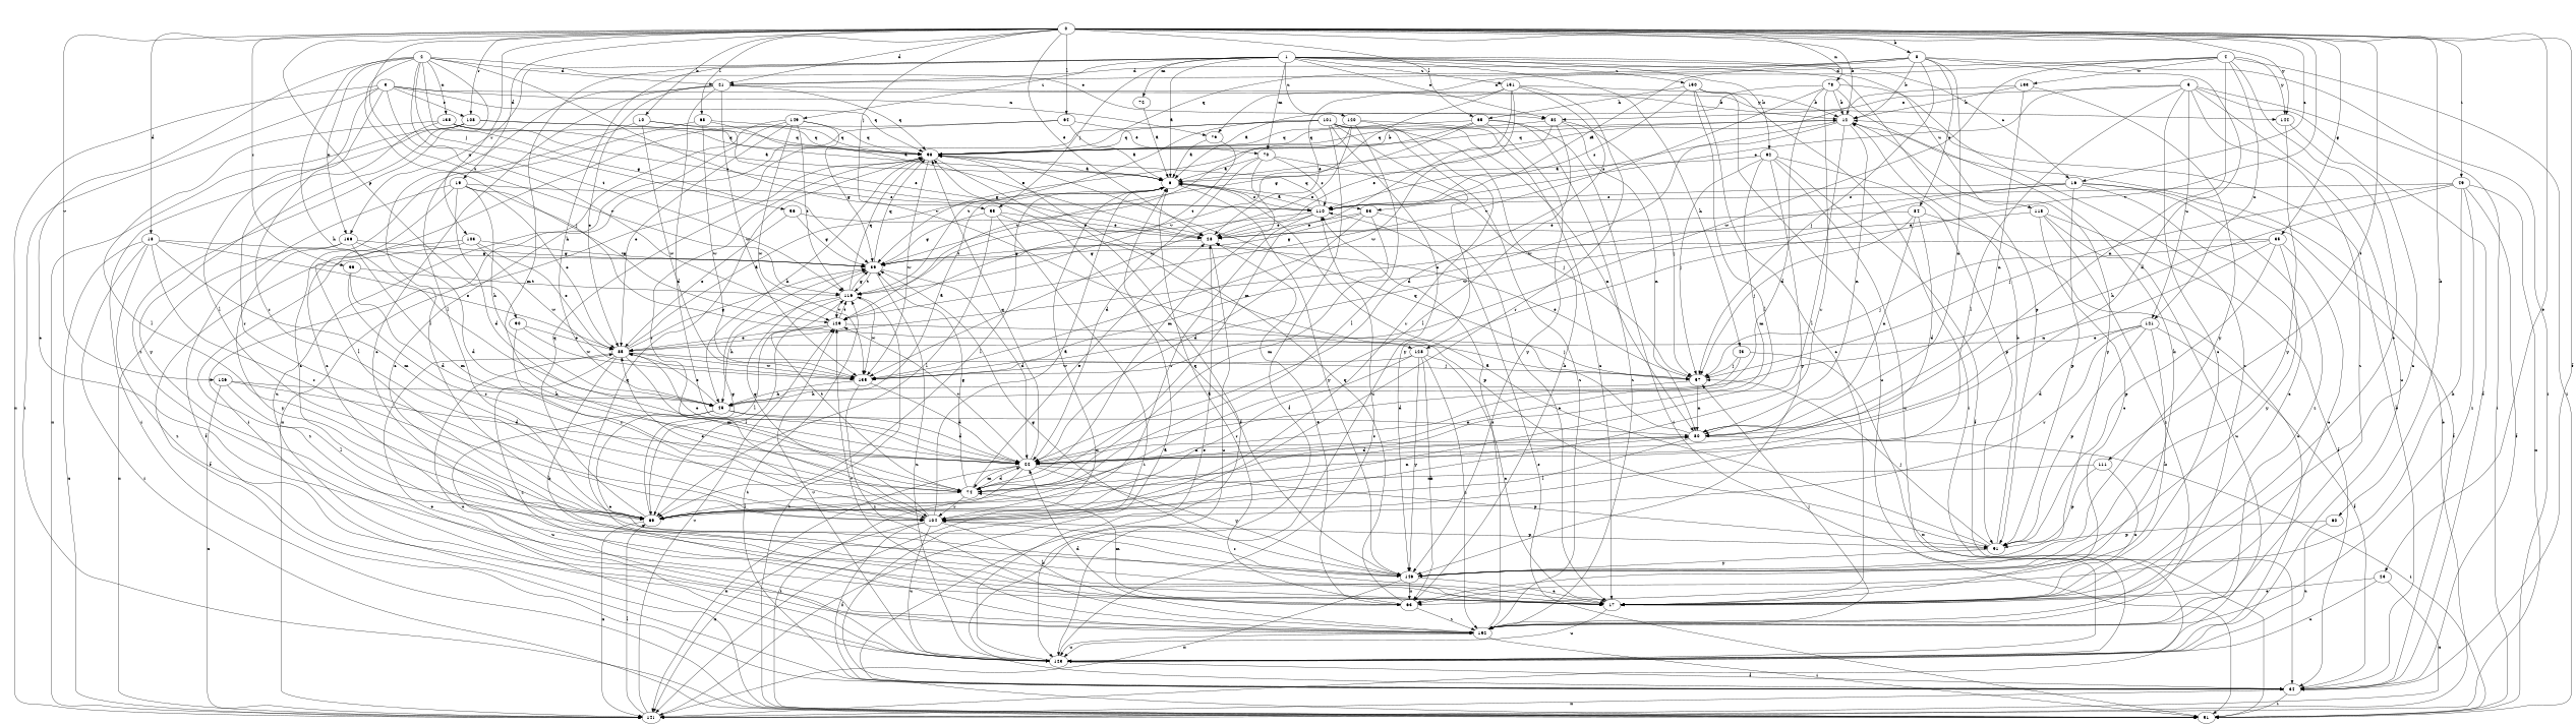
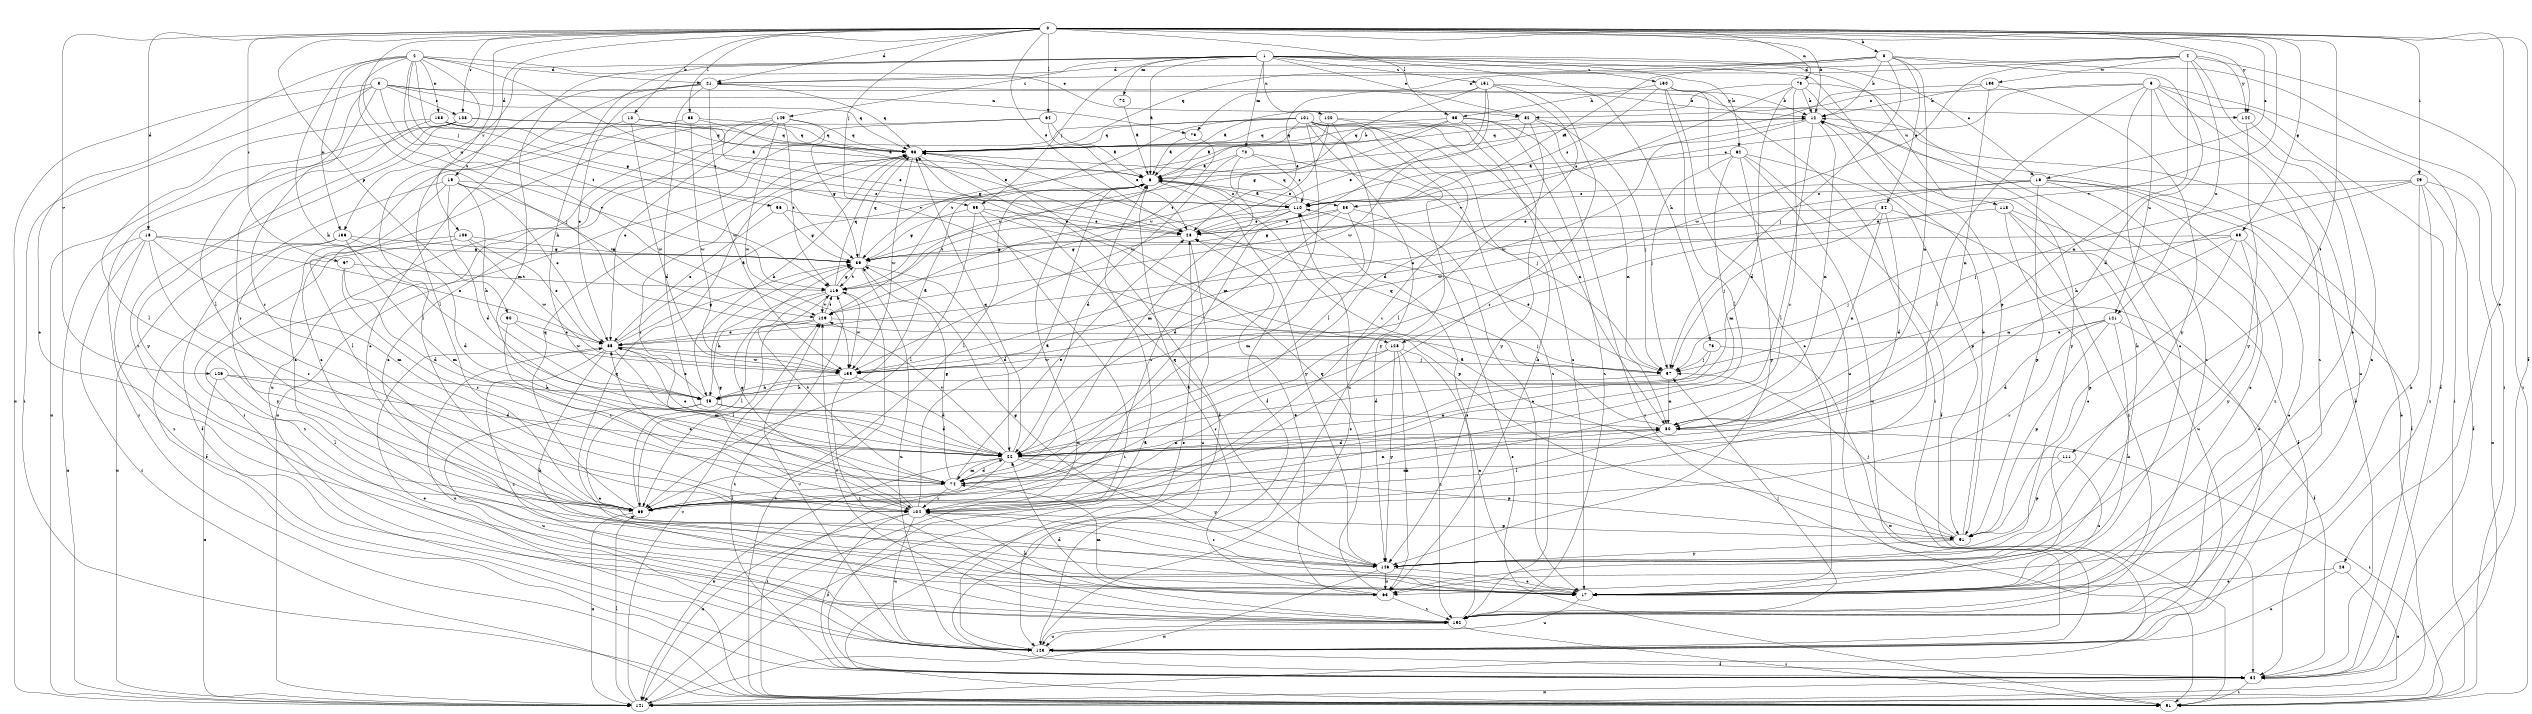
  strict digraph {
    0
    8
    10
    12
    16
    18
    19
    21
    23
    28
    34
    35
    49
    55
-   60
    64
    65
    68
    78
    90
-   99
+   99 [label=97]
    103
    111
    116
    126
    128
    144
    108
    57
    51
    98
    80
    110
    22
    84
    69
    135
    146
    91
    17
    152
    85
    74
    39
    104
    141
    45
    129
    123
    63
    6
    101
    1
-   43
+   43 [label=73]
    62
    70
    72
    82
    118
    120
    136
    149
    150
    151
    83
    2
    56
    138
    3
    79
    4
    121
    133
    5
    0 -> 8 [label=b]
    0 -> 10 [label=b]
    0 -> 12 [label=b]
    0 -> 16 [label=c]
    0 -> 18 [label=d]
    0 -> 19 [label=d]
    0 -> 21 [label=d]
    0 -> 23 [label=e]
    0 -> 28 [label=e]
    0 -> 34 [label=f]
    0 -> 35 [label=g]
    0 -> 49 [label=i]
    0 -> 55 [label=j]
-   0 -> 60 [label=k]
    0 -> 64 [label=l]
    0 -> 65 [label=l]
    0 -> 68 [label=l]
    0 -> 78 [label=n]
    0 -> 90 [label=p]
    0 -> 99 [label=r]
    0 -> 103 [label=r]
    0 -> 111 [label=t]
    0 -> 116 [label=t]
    0 -> 126 [label=v]
    0 -> 128 [label=v]
    0 -> 144 [label=y]
    0 -> 108 [label=r]
    8 -> 12 [label=b]
    8 -> 21 [label=d]
    8 -> 57 [label=j]
    8 -> 51 [label=i]
    8 -> 98 [label=q]
    8 -> 80 [label=n]
    8 -> 110 [label=s]
    8 -> 22 [label=d]
    8 -> 84 [label=o]
    10 -> 28 [label=e]
    10 -> 98 [label=q]
    10 -> 69 [label=l]
    10 -> 135 [label=w]
    12 -> 98 [label=q]
    12 -> 80 [label=n]
    12 -> 110 [label=s]
    12 -> 69 [label=l]
    12 -> 135 [label=w]
    12 -> 146 [label=y]
    16 -> 34 [label=f]
    16 -> 110 [label=s]
    16 -> 135 [label=w]
    16 -> 91 [label=p]
    16 -> 17 [label=c]
    16 -> 152 [label=z]
    16 -> 85 [label=o]
    18 -> 51 [label=i]
    18 -> 152 [label=z]
    18 -> 85 [label=o]
    18 -> 74 [label=m]
    18 -> 39 [label=g]
    18 -> 104 [label=r]
    18 -> 141 [label=x]
    19 -> 34 [label=f]
    19 -> 110 [label=s]
    19 -> 22 [label=d]
    19 -> 69 [label=l]
    19 -> 85 [label=o]
    19 -> 45 [label=h]
    19 -> 129 [label=v]
    21 -> 12 [label=b]
    21 -> 98 [label=q]
    21 -> 22 [label=d]
    21 -> 69 [label=l]
    21 -> 135 [label=w]
    21 -> 17 [label=c]
    21 -> 85 [label=o]
    23 -> 17 [label=c]
    23 -> 141 [label=x]
    23 -> 123 [label=u]
    28 -> 39 [label=g]
    28 -> 123 [label=u]
    34 -> 12 [label=b]
    34 -> 116 [label=t]
    34 -> 51 [label=i]
    34 -> 141 [label=x]
    35 -> 57 [label=j]
    35 -> 80 [label=n]
    35 -> 146 [label=y]
    35 -> 91 [label=p]
    35 -> 17 [label=c]
    35 -> 39 [label=g]
    49 -> 34 [label=f]
    49 -> 57 [label=j]
    49 -> 110 [label=s]
    49 -> 152 [label=z]
    49 -> 141 [label=x]
    49 -> 45 [label=h]
    49 -> 63 [label=k]
    55 -> 28 [label=e]
    55 -> 51 [label=i]
    55 -> 69 [label=l]
    55 -> 91 [label=p]
    55 -> 39 [label=g]
-   60 -> 91 [label=p]
-   60 -> 123 [label=u]
-   64 -> 70 [label=e]
+   64 -> 28 [label=e]
    64 -> 51 [label=i]
    64 -> 17 [label=c]
    64 -> 6 [label=a]
    65 -> 51 [label=i]
    65 -> 98 [label=q]
    65 -> 146 [label=y]
    65 -> 152 [label=z]
    65 -> 39 [label=g]
    65 -> 129 [label=v]
    68 -> 28 [label=e]
    68 -> 98 [label=q]
    68 -> 135 [label=w]
    68 -> 17 [label=c]
    78 -> 12 [label=b]
    78 -> 22 [label=d]
    78 -> 152 [label=z]
    78 -> 104 [label=r]
    78 -> 129 [label=v]
    78 -> 63 [label=k]
    78 -> 6 [label=a]
    90 -> 135 [label=w]
    90 -> 85 [label=o]
    90 -> 104 [label=r]
    99 -> 116 [label=t]
    99 -> 22 [label=d]
    99 -> 104 [label=r]
    103 -> 34 [label=f]
    103 -> 135 [label=w]
    103 -> 152 [label=z]
    103 -> 85 [label=o]
    103 -> 39 [label=g]
    111 -> 91 [label=p]
    111 -> 17 [label=c]
    111 -> 74 [label=m]
    116 -> 98 [label=q]
    116 -> 69 [label=l]
    116 -> 135 [label=w]
    116 -> 39 [label=g]
    116 -> 45 [label=h]
    116 -> 129 [label=v]
    126 -> 22 [label=d]
    126 -> 69 [label=l]
    126 -> 141 [label=x]
    126 -> 45 [label=h]
    128 -> 135 [label=w]
    128 -> 146 [label=y]
    128 -> 17 [label=c]
    128 -> 152 [label=z]
    128 -> 104 [label=r]
    128 -> 63 [label=k]
    144 -> 146 [label=y]
    144 -> 17 [label=c]
    108 -> 51 [label=i]
    108 -> 98 [label=q]
    108 -> 146 [label=y]
    108 -> 141 [label=x]
    108 -> 6 [label=a]
    57 -> 28 [label=e]
    57 -> 80 [label=n]
    57 -> 45 [label=h]
    51 -> 116 [label=t]
    51 -> 110 [label=s]
    98 -> 12 [label=b]
    98 -> 34 [label=f]
    98 -> 135 [label=w]
    98 -> 104 [label=r]
    98 -> 45 [label=h]
    80 -> 51 [label=i]
    80 -> 98 [label=q]
    80 -> 22 [label=d]
    80 -> 69 [label=l]
    110 -> 28 [label=e]
    110 -> 116 [label=t]
    110 -> 98 [label=q]
    110 -> 104 [label=r]
    110 -> 6 [label=a]
    22 -> 51 [label=i]
    22 -> 98 [label=q]
    22 -> 80 [label=n]
    22 -> 146 [label=y]
    22 -> 91 [label=p]
    22 -> 85 [label=o]
    22 -> 74 [label=m]
    22 -> 141 [label=x]
    22 -> 129 [label=v]
    84 -> 28 [label=e]
    84 -> 57 [label=j]
    84 -> 80 [label=n]
    84 -> 22 [label=d]
    84 -> 123 [label=u]
    69 -> 98 [label=q]
    69 -> 39 [label=g]
    69 -> 141 [label=x]
    135 -> 22 [label=d]
    135 -> 152 [label=z]
    135 -> 45 [label=h]
    146 -> 98 [label=q]
    146 -> 17 [label=c]
    146 -> 39 [label=g]
    146 -> 104 [label=r]
    146 -> 141 [label=x]
    146 -> 63 [label=k]
    91 -> 12 [label=b]
    91 -> 57 [label=j]
    91 -> 146 [label=y]
    91 -> 6 [label=a]
    17 -> 98 [label=q]
    17 -> 123 [label=u]
    152 -> 57 [label=j]
    152 -> 51 [label=i]
    152 -> 110 [label=s]
    152 -> 22 [label=d]
    152 -> 129 [label=v]
    152 -> 123 [label=u]
    85 -> 57 [label=j]
    85 -> 135 [label=w]
    85 -> 152 [label=z]
    85 -> 74 [label=m]
    85 -> 39 [label=g]
    85 -> 123 [label=u]
    85 -> 63 [label=k]
    85 -> 6 [label=a]
    74 -> 28 [label=e]
    74 -> 116 [label=t]
    74 -> 80 [label=n]
    74 -> 22 [label=d]
    74 -> 69 [label=l]
    74 -> 39 [label=g]
    74 -> 104 [label=r]
    39 -> 116 [label=t]
    39 -> 98 [label=q]
    39 -> 22 [label=d]
    39 -> 123 [label=u]
    104 -> 34 [label=f]
    104 -> 91 [label=p]
    104 -> 85 [label=o]
    104 -> 39 [label=g]
    104 -> 141 [label=x]
    104 -> 123 [label=u]
    104 -> 63 [label=k]
    104 -> 6 [label=a]
    141 -> 12 [label=b]
    141 -> 69 [label=l]
    141 -> 129 [label=v]
    141 -> 6 [label=a]
    45 -> 80 [label=n]
    45 -> 22 [label=d]
    45 -> 17 [label=c]
    45 -> 85 [label=o]
    45 -> 123 [label=u]
    45 -> 6 [label=a]
    129 -> 116 [label=t]
    129 -> 57 [label=j]
    129 -> 69 [label=l]
    129 -> 85 [label=o]
    123 -> 28 [label=e]
    123 -> 34 [label=f]
    123 -> 110 [label=s]
    123 -> 85 [label=o]
    123 -> 129 [label=v]
    63 -> 28 [label=e]
    63 -> 98 [label=q]
    63 -> 152 [label=z]
    63 -> 74 [label=m]
    63 -> 6 [label=a]
    6 -> 110 [label=s]
    6 -> 69 [label=l]
    6 -> 146 [label=y]
    6 -> 141 [label=x]
    6 -> 83 [label=o]
    101 -> 34 [label=f]
    101 -> 116 [label=t]
    101 -> 98 [label=q]
    101 -> 80 [label=n]
    101 -> 146 [label=y]
    101 -> 152 [label=z]
    101 -> 141 [label=x]
    101 -> 123 [label=u]
    101 -> 63 [label=k]
-   98 -> 6 [label=a]
+   101 -> 6 [label=a]
    1 -> 16 [label=c]
    1 -> 55 [label=j]
    1 -> 91 [label=p]
    1 -> 74 [label=m]
    1 -> 45 [label=h]
    1 -> 6 [label=a]
    1 -> 43 [label=h]
    1 -> 62 [label=k]
    1 -> 70 [label=m]
    1 -> 72 [label=m]
    1 -> 82 [label=o]
    1 -> 118 [label=u]
    1 -> 120 [label=u]
    1 -> 136 [label=x]
    1 -> 149 [label=z]
    1 -> 150 [label=z]
    1 -> 151 [label=z]
    43 -> 57 [label=j]
    43 -> 22 [label=d]
    43 -> 141 [label=x]
    62 -> 34 [label=f]
    62 -> 57 [label=j]
    62 -> 146 [label=y]
    62 -> 91 [label=p]
    62 -> 74 [label=m]
    62 -> 123 [label=u]
    62 -> 6 [label=a]
    70 -> 57 [label=j]
    70 -> 110 [label=s]
    70 -> 22 [label=d]
    70 -> 74 [label=m]
    70 -> 6 [label=a]
    72 -> 6 [label=a]
    82 -> 28 [label=e]
    82 -> 57 [label=j]
    82 -> 98 [label=q]
    82 -> 80 [label=n]
    82 -> 69 [label=l]
    118 -> 28 [label=e]
    118 -> 34 [label=f]
    118 -> 17 [label=c]
    118 -> 152 [label=z]
    118 -> 123 [label=u]
    120 -> 98 [label=q]
    120 -> 69 [label=l]
    120 -> 135 [label=w]
    120 -> 17 [label=c]
    120 -> 104 [label=r]
    120 -> 129 [label=v]
    136 -> 22 [label=d]
    136 -> 146 [label=y]
    136 -> 74 [label=m]
    136 -> 39 [label=g]
    136 -> 141 [label=x]
    149 -> 116 [label=t]
    149 -> 98 [label=q]
    149 -> 135 [label=w]
    149 -> 17 [label=c]
    149 -> 85 [label=o]
    149 -> 39 [label=g]
    149 -> 123 [label=u]
    150 -> 65 [label=h]
    150 -> 51 [label=i]
    150 -> 110 [label=s]
    150 -> 69 [label=l]
    150 -> 17 [label=c]
    150 -> 123 [label=u]
    151 -> 12 [label=b]
    151 -> 28 [label=e]
    151 -> 22 [label=d]
    151 -> 135 [label=w]
    151 -> 74 [label=m]
    151 -> 39 [label=g]
    151 -> 104 [label=r]
    83 -> 28 [label=e]
    83 -> 22 [label=d]
    83 -> 17 [label=c]
    83 -> 74 [label=m]
    83 -> 39 [label=g]
    2 -> 21 [label=d]
    2 -> 116 [label=t]
    2 -> 128 [label=v]
    2 -> 57 [label=j]
    2 -> 17 [label=c]
    2 -> 152 [label=z]
    2 -> 39 [label=g]
    2 -> 45 [label=h]
    2 -> 82 [label=o]
    2 -> 136 [label=x]
    2 -> 56 [label=j]
    2 -> 138 [label=x]
    56 -> 28 [label=e]
    56 -> 85 [label=o]
    56 -> 39 [label=g]
    138 -> 98 [label=q]
    138 -> 110 [label=s]
    138 -> 69 [label=l]
    138 -> 104 [label=r]
    138 -> 6 [label=a]
    3 -> 144 [label=y]
    3 -> 108 [label=s]
    3 -> 51 [label=i]
    3 -> 98 [label=q]
    3 -> 69 [label=l]
    3 -> 104 [label=r]
    3 -> 141 [label=x]
    3 -> 129 [label=v]
    3 -> 79 [label=n]
    79 -> 116 [label=t]
    79 -> 6 [label=a]
    4 -> 21 [label=d]
    4 -> 144 [label=y]
    4 -> 51 [label=i]
    4 -> 80 [label=n]
    4 -> 135 [label=w]
    4 -> 17 [label=c]
    4 -> 79 [label=n]
    4 -> 121 [label=u]
    4 -> 133 [label=w]
    121 -> 34 [label=f]
    121 -> 22 [label=d]
    121 -> 91 [label=p]
    121 -> 85 [label=o]
    121 -> 104 [label=r]
    121 -> 63 [label=k]
    133 -> 12 [label=b]
    133 -> 80 [label=n]
    133 -> 146 [label=y]
    133 -> 6 [label=a]
    5 -> 34 [label=f]
    5 -> 51 [label=i]
    5 -> 69 [label=l]
    5 -> 17 [label=c]
    5 -> 152 [label=z]
    5 -> 123 [label=u]
    5 -> 82 [label=o]
    5 -> 83 [label=o]
    5 -> 121 [label=u]
  }
